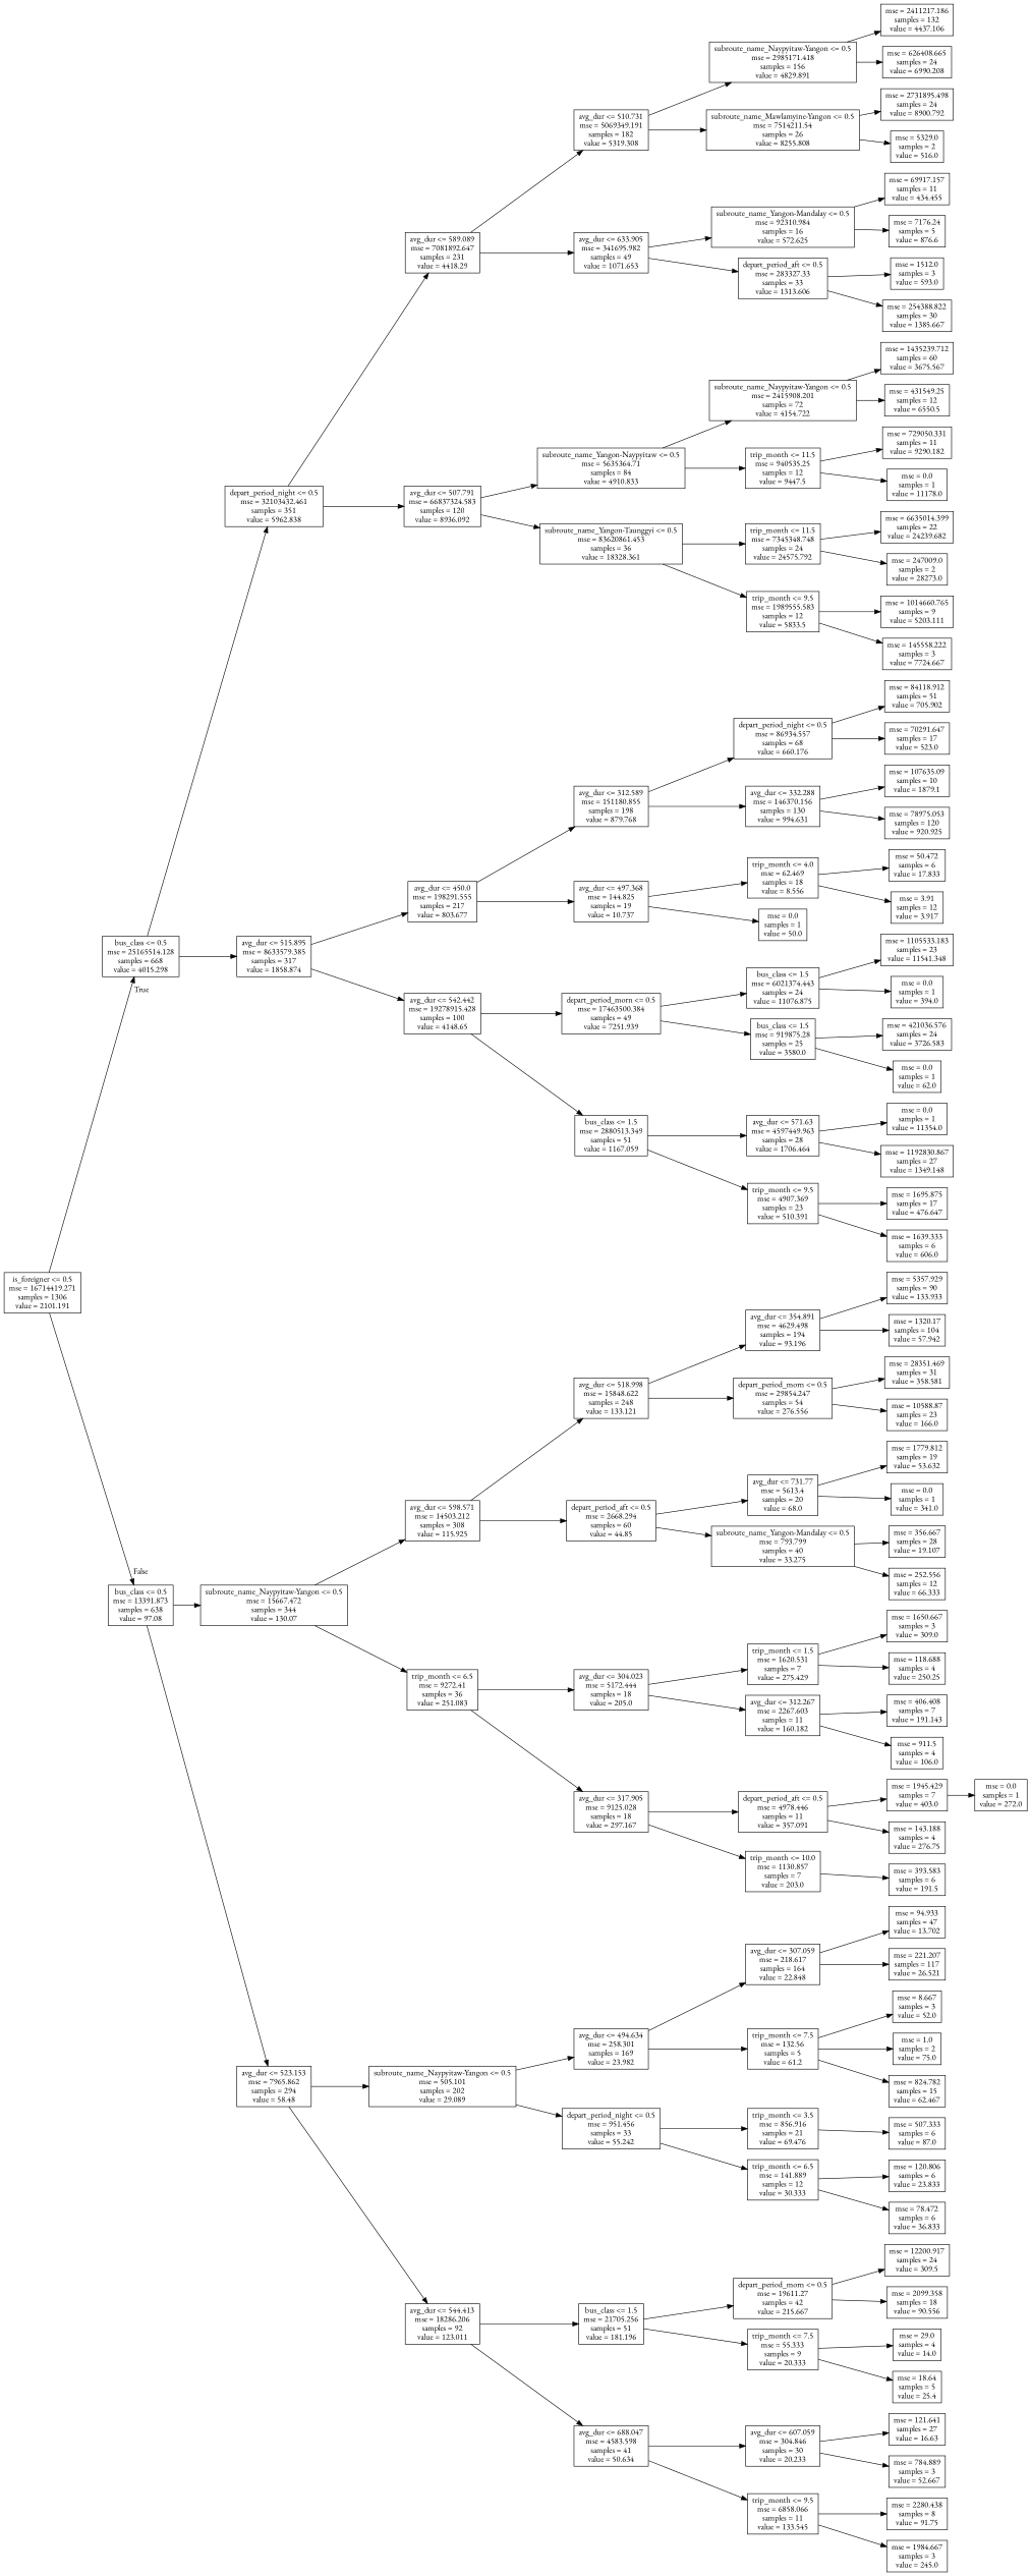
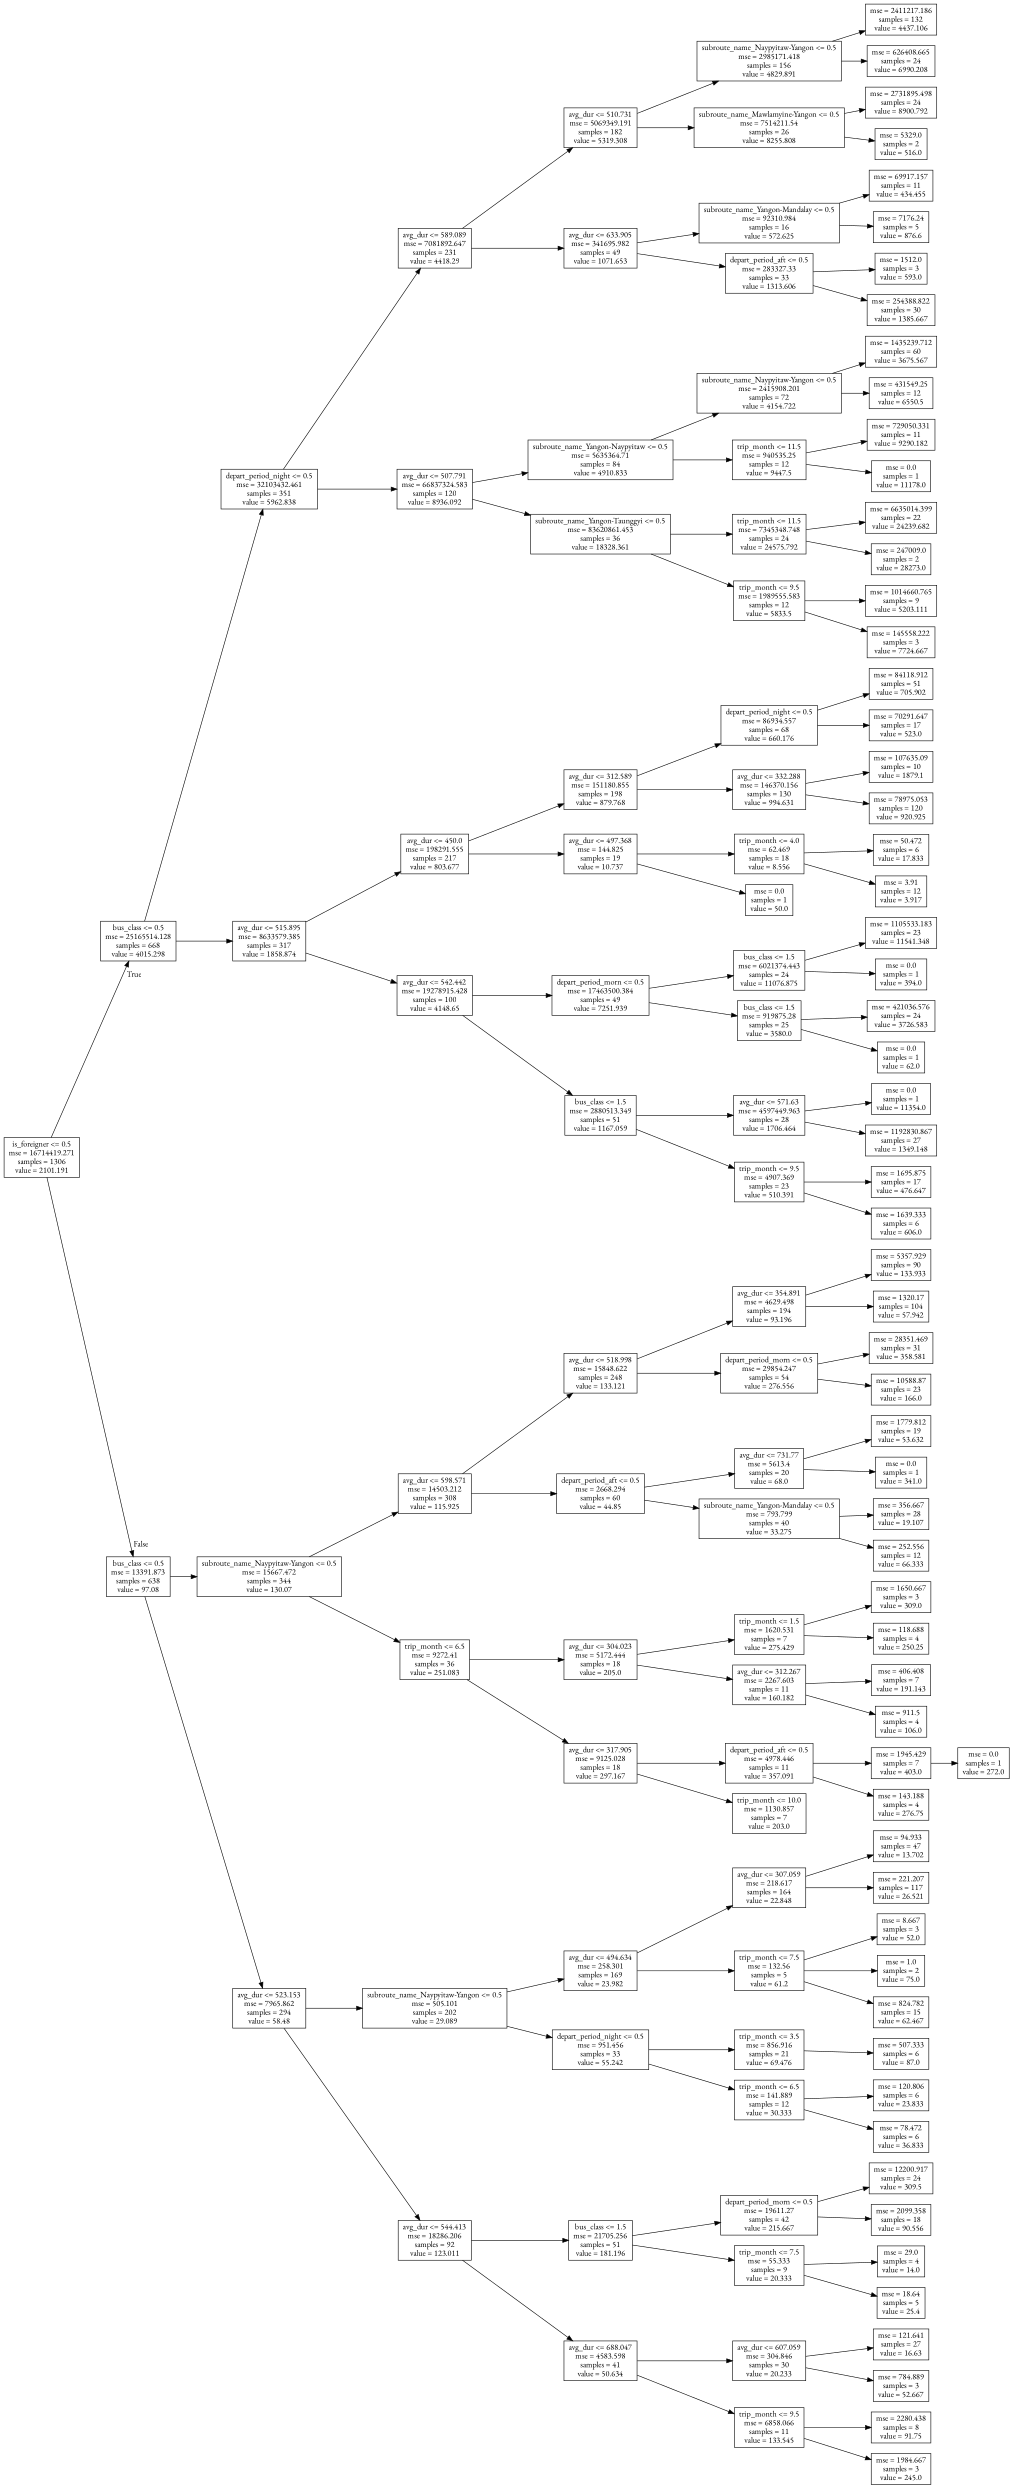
  digraph {
    fontname="EB Garamond"
    rankdir=LR
    node [fontname="EB Garamond" shape=box]
    edge [fontname="EB Garamond"]
    n1 [label="is_foreigner <= 0.5\nmse = 16714419.271\nsamples = 1306\nvalue = 2101.191"]
    n2 [label="bus_class <= 0.5\nmse = 25165514.128\nsamples = 668\nvalue = 4015.298"]
    n3 [label="bus_class <= 0.5\nmse = 13391.873\nsamples = 638\nvalue = 97.08"]
    n4 [label="depart_period_night <= 0.5\nmse = 32103432.461\nsamples = 351\nvalue = 5962.838"]
    n5 [label="avg_dur <= 515.895\nmse = 8633579.385\nsamples = 317\nvalue = 1858.874"]
    n6 [label="subroute_name_Naypyitaw-Yangon <= 0.5\nmse = 15667.472\nsamples = 344\nvalue = 130.07"]
    n7 [label="avg_dur <= 523.153\nmse = 7965.862\nsamples = 294\nvalue = 58.48"]
    n8 [label="avg_dur <= 589.089\nmse = 7081892.647\nsamples = 231\nvalue = 4418.29"]
    n9 [label="avg_dur <= 507.791\nmse = 66837324.583\nsamples = 120\nvalue = 8936.092"]
    n10 [label="avg_dur <= 450.0\nmse = 198291.555\nsamples = 217\nvalue = 803.677"]
    n11 [label="avg_dur <= 542.442\nmse = 19278915.428\nsamples = 100\nvalue = 4148.65"]
    n12 [label="avg_dur <= 510.731\nmse = 5069349.191\nsamples = 182\nvalue = 5319.308"]
    n13 [label="avg_dur <= 633.905\nmse = 341695.982\nsamples = 49\nvalue = 1071.653"]
    n14 [label="subroute_name_Yangon-Naypyitaw <= 0.5\nmse = 5635364.71\nsamples = 84\nvalue = 4910.833"]
    n15 [label="subroute_name_Yangon-Taunggyi <= 0.5\nmse = 83620861.453\nsamples = 36\nvalue = 18328.361"]
    n16 [label="subroute_name_Naypyitaw-Yangon <= 0.5\nmse = 2985171.418\nsamples = 156\nvalue = 4829.891"]
    n17 [label="subroute_name_Mawlamyine-Yangon <= 0.5\nmse = 7514211.54\nsamples = 26\nvalue = 8255.808"]
    n18 [label="subroute_name_Yangon-Mandalay <= 0.5\nmse = 92310.984\nsamples = 16\nvalue = 572.625"]
    n19 [label="depart_period_aft <= 0.5\nmse = 283327.33\nsamples = 33\nvalue = 1313.606"]
    n20 [label="mse = 2411217.186\nsamples = 132\nvalue = 4437.106"]
    n21 [label="mse = 626408.665\nsamples = 24\nvalue = 6990.208"]
    n22 [label="mse = 2731895.498\nsamples = 24\nvalue = 8900.792"]
    n23 [label="mse = 5329.0\nsamples = 2\nvalue = 516.0"]
    n24 [label="mse = 69917.157\nsamples = 11\nvalue = 434.455"]
    n25 [label="mse = 7176.24\nsamples = 5\nvalue = 876.6"]
    n26 [label="mse = 1512.0\nsamples = 3\nvalue = 593.0"]
    n27 [label="mse = 254388.822\nsamples = 30\nvalue = 1385.667"]
    n28 [label="subroute_name_Naypyitaw-Yangon <= 0.5\nmse = 2415908.201\nsamples = 72\nvalue = 4154.722"]
    n29 [label="trip_month <= 11.5\nmse = 940535.25\nsamples = 12\nvalue = 9447.5"]
    n30 [label="trip_month <= 11.5\nmse = 7345348.748\nsamples = 24\nvalue = 24575.792"]
    n31 [label="trip_month <= 9.5\nmse = 1989555.583\nsamples = 12\nvalue = 5833.5"]
    n32 [label="mse = 1435239.712\nsamples = 60\nvalue = 3675.567"]
    n33 [label="mse = 431549.25\nsamples = 12\nvalue = 6550.5"]
    n34 [label="mse = 729050.331\nsamples = 11\nvalue = 9290.182"]
    n35 [label="mse = 0.0\nsamples = 1\nvalue = 11178.0"]
    n36 [label="mse = 6635014.399\nsamples = 22\nvalue = 24239.682"]
    n37 [label="mse = 247009.0\nsamples = 2\nvalue = 28273.0"]
    n38 [label="mse = 1014660.765\nsamples = 9\nvalue = 5203.111"]
    n39 [label="mse = 145558.222\nsamples = 3\nvalue = 7724.667"]
    n40 [label="avg_dur <= 312.589\nmse = 151180.855\nsamples = 198\nvalue = 879.768"]
    n41 [label="avg_dur <= 497.368\nmse = 144.825\nsamples = 19\nvalue = 10.737"]
    n42 [label="depart_period_morn <= 0.5\nmse = 17463500.384\nsamples = 49\nvalue = 7251.939"]
    n43 [label="bus_class <= 1.5\nmse = 2880513.349\nsamples = 51\nvalue = 1167.059"]
    n44 [label="depart_period_night <= 0.5\nmse = 86934.557\nsamples = 68\nvalue = 660.176"]
    n45 [label="avg_dur <= 332.288\nmse = 146370.156\nsamples = 130\nvalue = 994.631"]
    n46 [label="trip_month <= 4.0\nmse = 62.469\nsamples = 18\nvalue = 8.556"]
    n47 [label="mse = 0.0\nsamples = 1\nvalue = 50.0"]
    n48 [label="mse = 84118.912\nsamples = 51\nvalue = 705.902"]
    n49 [label="mse = 70291.647\nsamples = 17\nvalue = 523.0"]
    n50 [label="mse = 107635.09\nsamples = 10\nvalue = 1879.1"]
    n51 [label="mse = 78975.053\nsamples = 120\nvalue = 920.925"]
    n52 [label="mse = 50.472\nsamples = 6\nvalue = 17.833"]
    n53 [label="mse = 3.91\nsamples = 12\nvalue = 3.917"]
    n54 [label="bus_class <= 1.5\nmse = 6021374.443\nsamples = 24\nvalue = 11076.875"]
    n55 [label="bus_class <= 1.5\nmse = 919875.28\nsamples = 25\nvalue = 3580.0"]
    n56 [label="avg_dur <= 571.63\nmse = 4597449.963\nsamples = 28\nvalue = 1706.464"]
    n57 [label="trip_month <= 9.5\nmse = 4907.369\nsamples = 23\nvalue = 510.391"]
    n58 [label="mse = 1105533.183\nsamples = 23\nvalue = 11541.348"]
    n59 [label="mse = 0.0\nsamples = 1\nvalue = 394.0"]
    n60 [label="mse = 421036.576\nsamples = 24\nvalue = 3726.583"]
    n61 [label="mse = 0.0\nsamples = 1\nvalue = 62.0"]
    n62 [label="mse = 0.0\nsamples = 1\nvalue = 11354.0"]
    n63 [label="mse = 1192830.867\nsamples = 27\nvalue = 1349.148"]
    n64 [label="mse = 1695.875\nsamples = 17\nvalue = 476.647"]
    n65 [label="mse = 1639.333\nsamples = 6\nvalue = 606.0"]
    n66 [label="avg_dur <= 598.571\nmse = 14503.212\nsamples = 308\nvalue = 115.925"]
    n67 [label="trip_month <= 6.5\nmse = 9272.41\nsamples = 36\nvalue = 251.083"]
    n68 [label="subroute_name_Naypyitaw-Yangon <= 0.5\nmse = 505.101\nsamples = 202\nvalue = 29.089"]
    n69 [label="avg_dur <= 544.413\nmse = 18286.206\nsamples = 92\nvalue = 123.011"]
    n70 [label="avg_dur <= 518.998\nmse = 15848.622\nsamples = 248\nvalue = 133.121"]
    n71 [label="depart_period_aft <= 0.5\nmse = 2668.294\nsamples = 60\nvalue = 44.85"]
    n72 [label="avg_dur <= 304.023\nmse = 5172.444\nsamples = 18\nvalue = 205.0"]
    n73 [label="avg_dur <= 317.905\nmse = 9125.028\nsamples = 18\nvalue = 297.167"]
    n74 [label="avg_dur <= 354.891\nmse = 4629.498\nsamples = 194\nvalue = 93.196"]
    n75 [label="depart_period_morn <= 0.5\nmse = 29854.247\nsamples = 54\nvalue = 276.556"]
    n76 [label="avg_dur <= 731.77\nmse = 5613.4\nsamples = 20\nvalue = 68.0"]
    n77 [label="subroute_name_Yangon-Mandalay <= 0.5\nmse = 793.799\nsamples = 40\nvalue = 33.275"]
    n78 [label="mse = 5357.929\nsamples = 90\nvalue = 133.933"]
    n79 [label="mse = 1320.17\nsamples = 104\nvalue = 57.942"]
    n80 [label="mse = 28351.469\nsamples = 31\nvalue = 358.581"]
    n81 [label="mse = 10588.87\nsamples = 23\nvalue = 166.0"]
    n82 [label="mse = 1779.812\nsamples = 19\nvalue = 53.632"]
    n83 [label="mse = 0.0\nsamples = 1\nvalue = 341.0"]
    n84 [label="mse = 356.667\nsamples = 28\nvalue = 19.107"]
    n85 [label="mse = 252.556\nsamples = 12\nvalue = 66.333"]
    n86 [label="trip_month <= 1.5\nmse = 1620.531\nsamples = 7\nvalue = 275.429"]
    n87 [label="avg_dur <= 312.267\nmse = 2267.603\nsamples = 11\nvalue = 160.182"]
    n88 [label="depart_period_aft <= 0.5\nmse = 4978.446\nsamples = 11\nvalue = 357.091"]
    n89 [label="trip_month <= 10.0\nmse = 1130.857\nsamples = 7\nvalue = 203.0"]
    n90 [label="mse = 1650.667\nsamples = 3\nvalue = 309.0"]
    n91 [label="mse = 118.688\nsamples = 4\nvalue = 250.25"]
    n92 [label="mse = 406.408\nsamples = 7\nvalue = 191.143"]
    n93 [label="mse = 911.5\nsamples = 4\nvalue = 106.0"]
    n94 [label="mse = 1945.429\nsamples = 7\nvalue = 403.0"]
    n95 [label="mse = 143.188\nsamples = 4\nvalue = 276.75"]
-   n96 [label="mse = 393.583\nsamples = 6\nvalue = 191.5"]
    n97 [label="mse = 0.0\nsamples = 1\nvalue = 272.0"]
    n98 [label="avg_dur <= 494.634\nmse = 258.301\nsamples = 169\nvalue = 23.982"]
    n99 [label="depart_period_night <= 0.5\nmse = 951.456\nsamples = 33\nvalue = 55.242"]
    n100 [label="bus_class <= 1.5\nmse = 21705.256\nsamples = 51\nvalue = 181.196"]
    n101 [label="avg_dur <= 688.047\nmse = 4583.598\nsamples = 41\nvalue = 50.634"]
    n102 [label="avg_dur <= 307.059\nmse = 218.617\nsamples = 164\nvalue = 22.848"]
    n103 [label="trip_month <= 7.5\nmse = 132.56\nsamples = 5\nvalue = 61.2"]
    n104 [label="trip_month <= 3.5\nmse = 856.916\nsamples = 21\nvalue = 69.476"]
    n105 [label="trip_month <= 6.5\nmse = 141.889\nsamples = 12\nvalue = 30.333"]
    n106 [label="mse = 94.933\nsamples = 47\nvalue = 13.702"]
    n107 [label="mse = 221.207\nsamples = 117\nvalue = 26.521"]
    n108 [label="mse = 8.667\nsamples = 3\nvalue = 52.0"]
    n109 [label="mse = 1.0\nsamples = 2\nvalue = 75.0"]
    n110 [label="mse = 824.782\nsamples = 15\nvalue = 62.467"]
    n111 [label="mse = 507.333\nsamples = 6\nvalue = 87.0"]
    n112 [label="mse = 120.806\nsamples = 6\nvalue = 23.833"]
    n113 [label="mse = 78.472\nsamples = 6\nvalue = 36.833"]
    n114 [label="depart_period_morn <= 0.5\nmse = 19611.27\nsamples = 42\nvalue = 215.667"]
    n115 [label="trip_month <= 7.5\nmse = 55.333\nsamples = 9\nvalue = 20.333"]
    n116 [label="avg_dur <= 607.059\nmse = 304.846\nsamples = 30\nvalue = 20.233"]
    n117 [label="trip_month <= 9.5\nmse = 6858.066\nsamples = 11\nvalue = 133.545"]
    n118 [label="mse = 12200.917\nsamples = 24\nvalue = 309.5"]
    n119 [label="mse = 2099.358\nsamples = 18\nvalue = 90.556"]
    n120 [label="mse = 29.0\nsamples = 4\nvalue = 14.0"]
    n121 [label="mse = 18.64\nsamples = 5\nvalue = 25.4"]
    n122 [label="mse = 121.641\nsamples = 27\nvalue = 16.63"]
    n123 [label="mse = 784.889\nsamples = 3\nvalue = 52.667"]
    n124 [label="mse = 2280.438\nsamples = 8\nvalue = 91.75"]
    n125 [label="mse = 1984.667\nsamples = 3\nvalue = 245.0"]
    n1 -> n2 [headlabel=True labelangle=45 labeldistance=2.5]
    n1 -> n3 [headlabel=False labelangle=-45 labeldistance=2.5]
    n2 -> n4
    n2 -> n5
    n3 -> n6
    n3 -> n7
    n4 -> n8
    n4 -> n9
    n5 -> n10
    n5 -> n11
    n6 -> n66
    n6 -> n67
    n7 -> n68
    n7 -> n69
    n8 -> n12
    n8 -> n13
    n9 -> n14
    n9 -> n15
    n10 -> n40
    n10 -> n41
    n11 -> n42
    n11 -> n43
    n12 -> n16
    n12 -> n17
    n13 -> n18
    n13 -> n19
    n14 -> n28
    n14 -> n29
    n15 -> n30
    n15 -> n31
    n16 -> n20
    n16 -> n21
    n17 -> n22
    n17 -> n23
    n18 -> n24
    n18 -> n25
    n19 -> n26
    n19 -> n27
    n28 -> n32
    n28 -> n33
    n29 -> n34
    n29 -> n35
    n30 -> n36
    n30 -> n37
    n31 -> n38
    n31 -> n39
    n40 -> n44
    n40 -> n45
    n41 -> n46
    n41 -> n47
    n42 -> n54
    n42 -> n55
    n43 -> n56
    n43 -> n57
    n44 -> n48
    n44 -> n49
    n45 -> n50
    n45 -> n51
    n46 -> n52
    n46 -> n53
    n54 -> n58
    n54 -> n59
    n55 -> n60
    n55 -> n61
    n56 -> n62
    n56 -> n63
    n57 -> n64
    n57 -> n65
    n66 -> n70
    n66 -> n71
    n67 -> n72
    n67 -> n73
    n68 -> n98
    n68 -> n99
    n69 -> n100
    n69 -> n101
    n70 -> n74
    n70 -> n75
    n71 -> n76
    n71 -> n77
    n72 -> n86
    n72 -> n87
    n73 -> n88
    n73 -> n89
    n74 -> n78
    n74 -> n79
    n75 -> n80
    n75 -> n81
    n76 -> n82
    n76 -> n83
    n77 -> n84
    n77 -> n85
    n86 -> n90
    n86 -> n91
    n87 -> n92
    n87 -> n93
    n88 -> n94
    n88 -> n95
-   n89 -> n96
    n94 -> n97
    n98 -> n102
    n98 -> n103
    n99 -> n104
    n99 -> n105
    n100 -> n114
    n100 -> n115
    n101 -> n116
    n101 -> n117
    n102 -> n106
    n102 -> n107
    n103 -> n108
    n103 -> n109
    n103 -> n110
    n104 -> n111
    n105 -> n112
    n105 -> n113
    n114 -> n118
    n114 -> n119
    n115 -> n120
    n115 -> n121
    n116 -> n122
    n116 -> n123
    n117 -> n124
    n117 -> n125
  }
